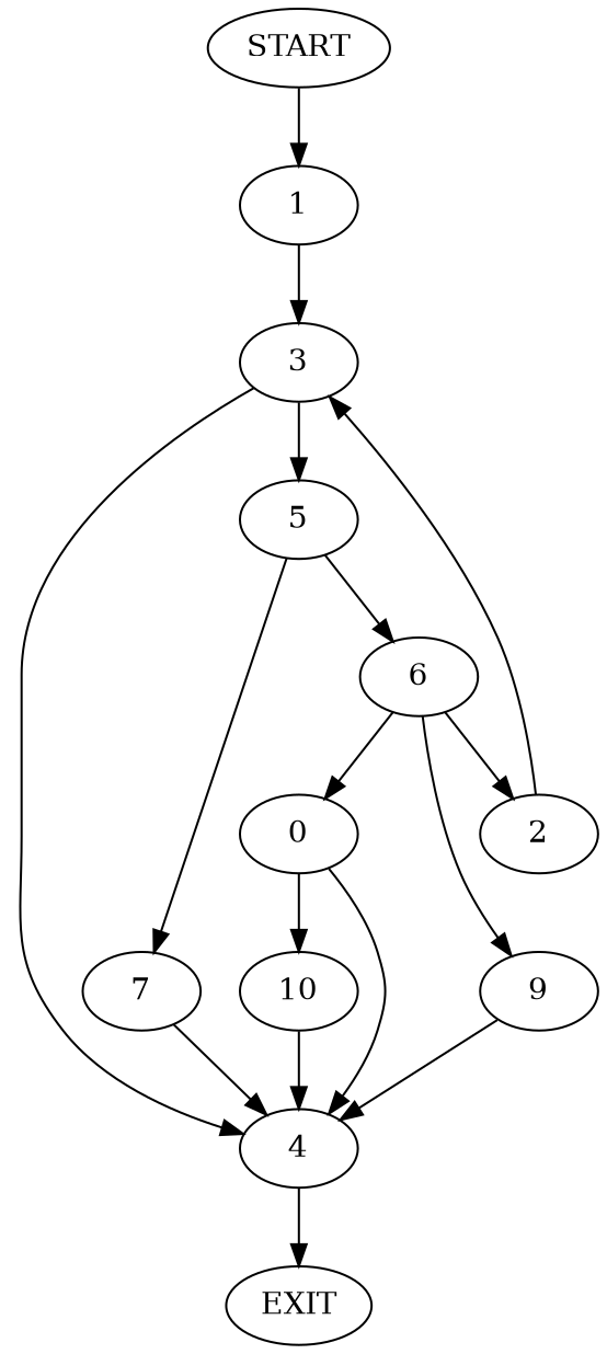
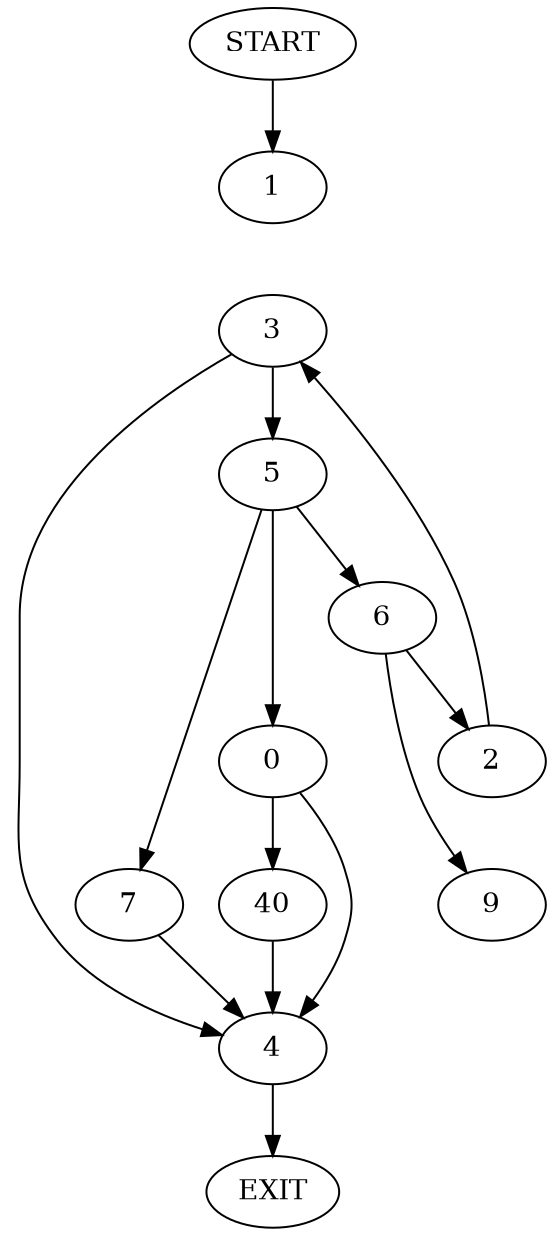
  digraph {
    n1 [label=START]
    1
    3
    n4 [label=EXIT]
    2
    4
    5
    6
    7
    n10 [label=0]
    9
-   10
+   10 [label=40]
    n1 -> 1
-   1 -> 3
    3 -> 4
    3 -> 5
    2 -> 3
    4 -> n4
    5 -> 6
    5 -> 7
    6 -> 2
-   6 -> n10
+   5 -> n10
    6 -> 9
    7 -> 4
    n10 -> 4
    n10 -> 10
-   9 -> 4
    10 -> 4
  }
